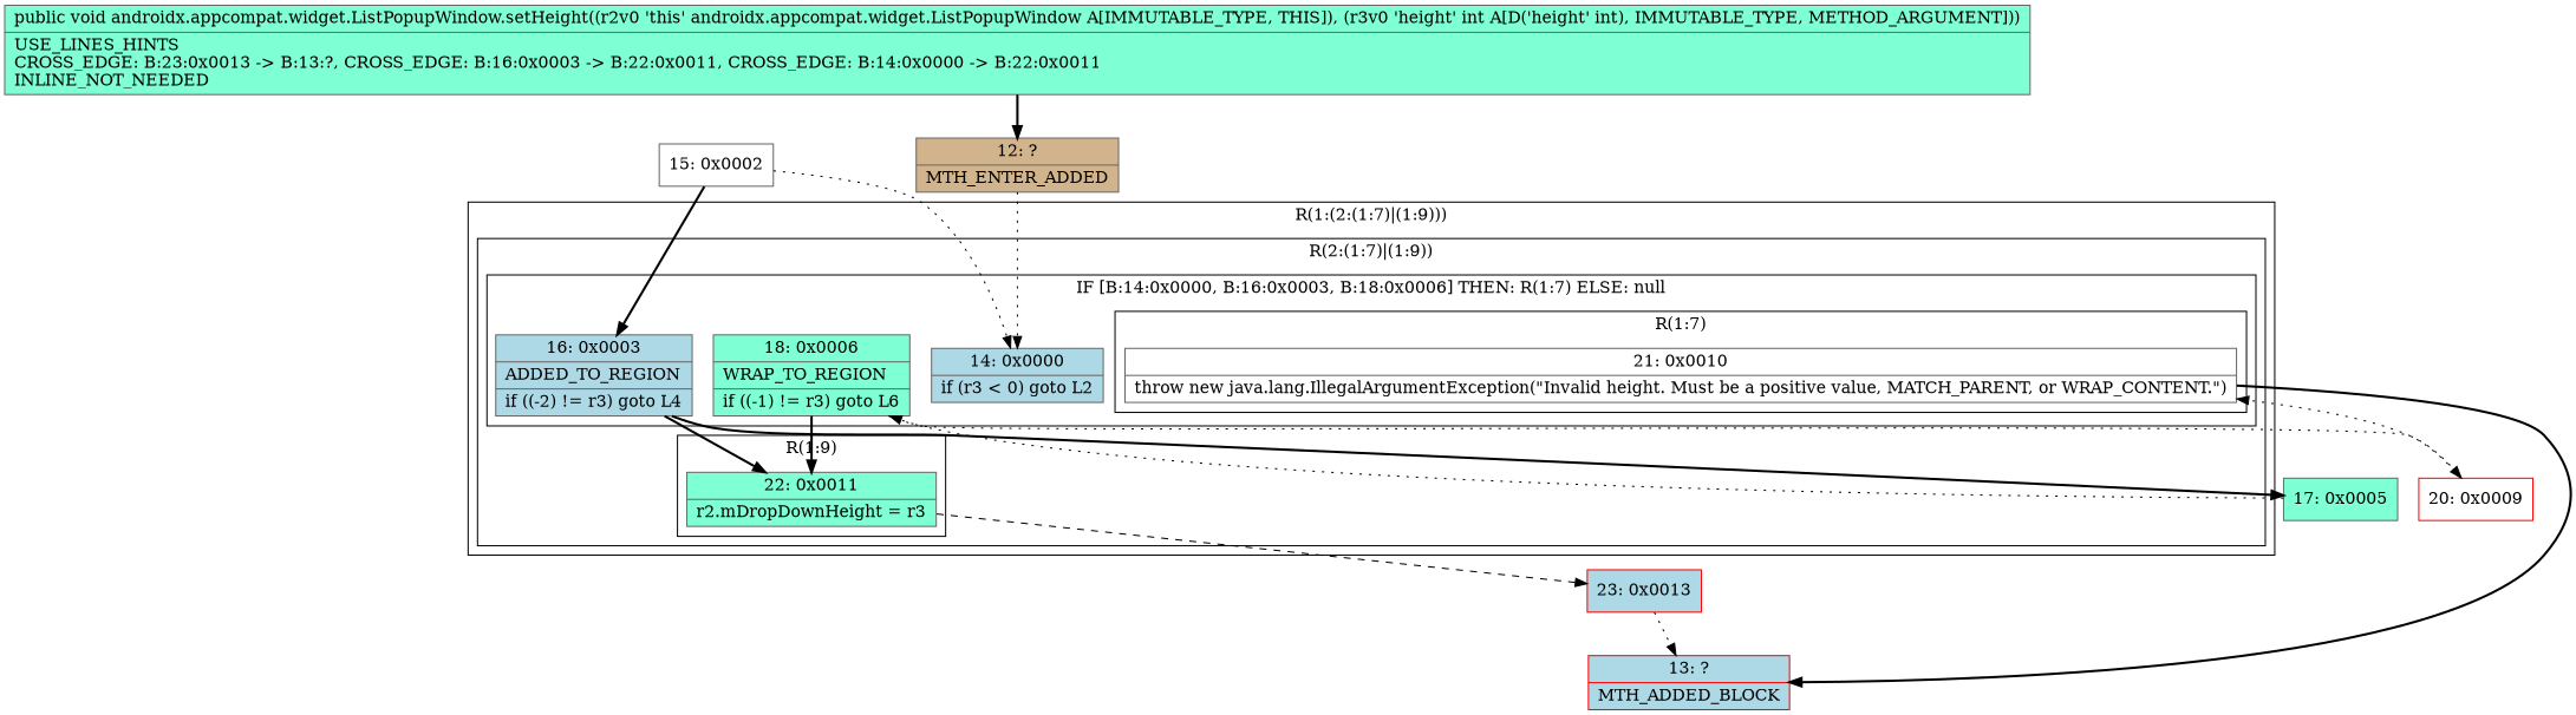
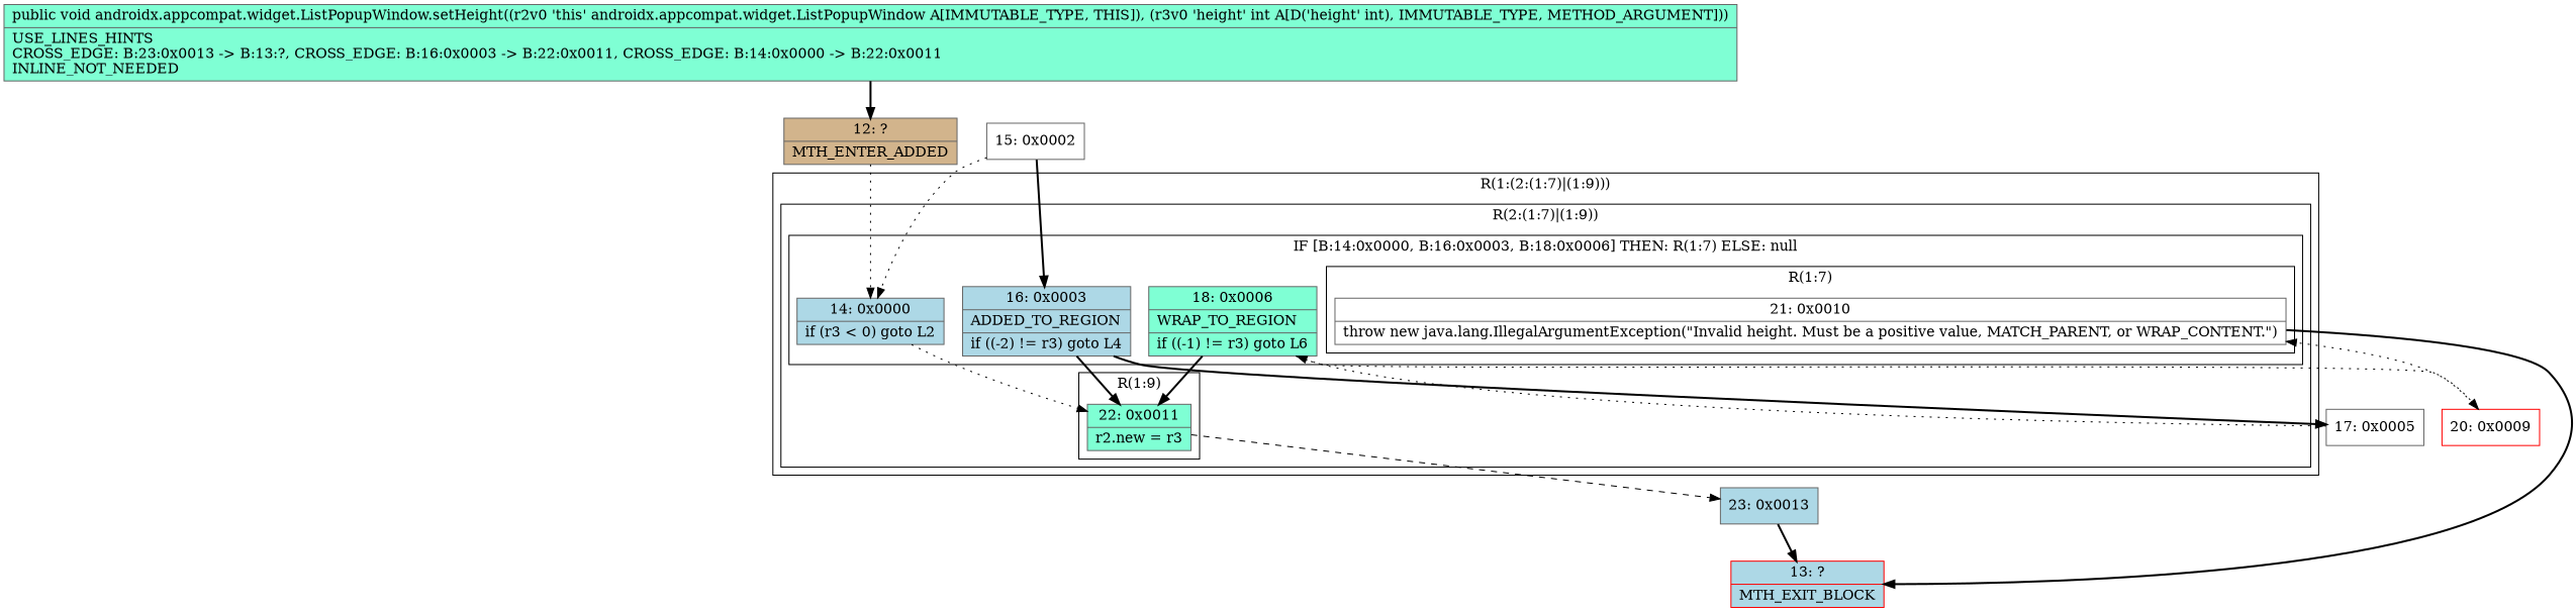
  digraph {
    node [color=gray40 fillcolor=lightblue shape=record style=filled]
    edge [style=bold]
    n1 [fillcolor=white label="{21\:\ 0x0010|throw new java.lang.IllegalArgumentException(\"Invalid height. Must be a positive value, MATCH_PARENT, or WRAP_CONTENT.\")\l}"]
    n2 [label="{14\:\ 0x0000|if (r3 \< 0) goto L2\l}"]
    n3 [label="{16\:\ 0x0003|ADDED_TO_REGION\l|if ((\-2) != r3) goto L4\l}"]
    n4 [fillcolor=aquamarine label="{18\:\ 0x0006|WRAP_TO_REGION\l|if ((\-1) != r3) goto L6\l}"]
-   n5 [fillcolor=aquamarine label="{22\:\ 0x0011|r2.mDropDownHeight = r3\l}"]
-   n6 [color=red label="{13\:\ ?|MTH_ADDED_BLOCK\l}"]
-   n7 [fillcolor=aquamarine label="{17\:\ 0x0005}"]
+   n5 [fillcolor=aquamarine label="{22\:\ 0x0011|r2.new = r3\l}"]
+   n6 [color=red label="{13\:\ ?|MTH_EXIT_BLOCK\l}"]
+   n7 [fillcolor=white label="{17\:\ 0x0005}"]
    n8 [color=red fillcolor=white label="{20\:\ 0x0009}"]
-   n9 [color=red label="{23\:\ 0x0013}"]
+   n9 [label="{23\:\ 0x0013}"]
    n10 [fillcolor=white label="{15\:\ 0x0002}"]
    n11 [fillcolor=tan label="{12\:\ ?|MTH_ENTER_ADDED\l}"]
    n12 [fillcolor=aquamarine label="{public void androidx.appcompat.widget.ListPopupWindow.setHeight((r2v0 'this' androidx.appcompat.widget.ListPopupWindow A[IMMUTABLE_TYPE, THIS]), (r3v0 'height' int A[D('height' int), IMMUTABLE_TYPE, METHOD_ARGUMENT]))  | USE_LINES_HINTS\lCROSS_EDGE: B:23:0x0013 \-\> B:13:?, CROSS_EDGE: B:16:0x0003 \-\> B:22:0x0011, CROSS_EDGE: B:14:0x0000 \-\> B:22:0x0011\lINLINE_NOT_NEEDED\l}"]
    subgraph cluster_1 {
      label="R(1:(2:(1:7)|(1:9)))"
      subgraph cluster_2 {
        label="R(2:(1:7)|(1:9))"
        subgraph cluster_3 {
          label="IF [B:14:0x0000, B:16:0x0003, B:18:0x0006] THEN: R(1:7) ELSE: null"
          n2
          n3
          n4
          subgraph cluster_4 {
            label="R(1:7)"
            n1
          }
        }
        subgraph cluster_5 {
          label="R(1:9)"
          n5
        }
      }
    }
    n1 -> n6
+   n2 -> n5 [style=dotted]
    n3 -> n5
    n3 -> n7
    n4 -> n5
    n4 -> n8 [style=dotted]
    n5 -> n9 [style=dashed]
    n7 -> n4 [style=dotted]
    n8 -> n1 [style=dotted]
-   n9 -> n6 [style=dotted]
+   n9 -> n6
    n10 -> n2 [style=dotted]
    n10 -> n3
    n11 -> n2 [style=dotted]
    n12 -> n11
  }
